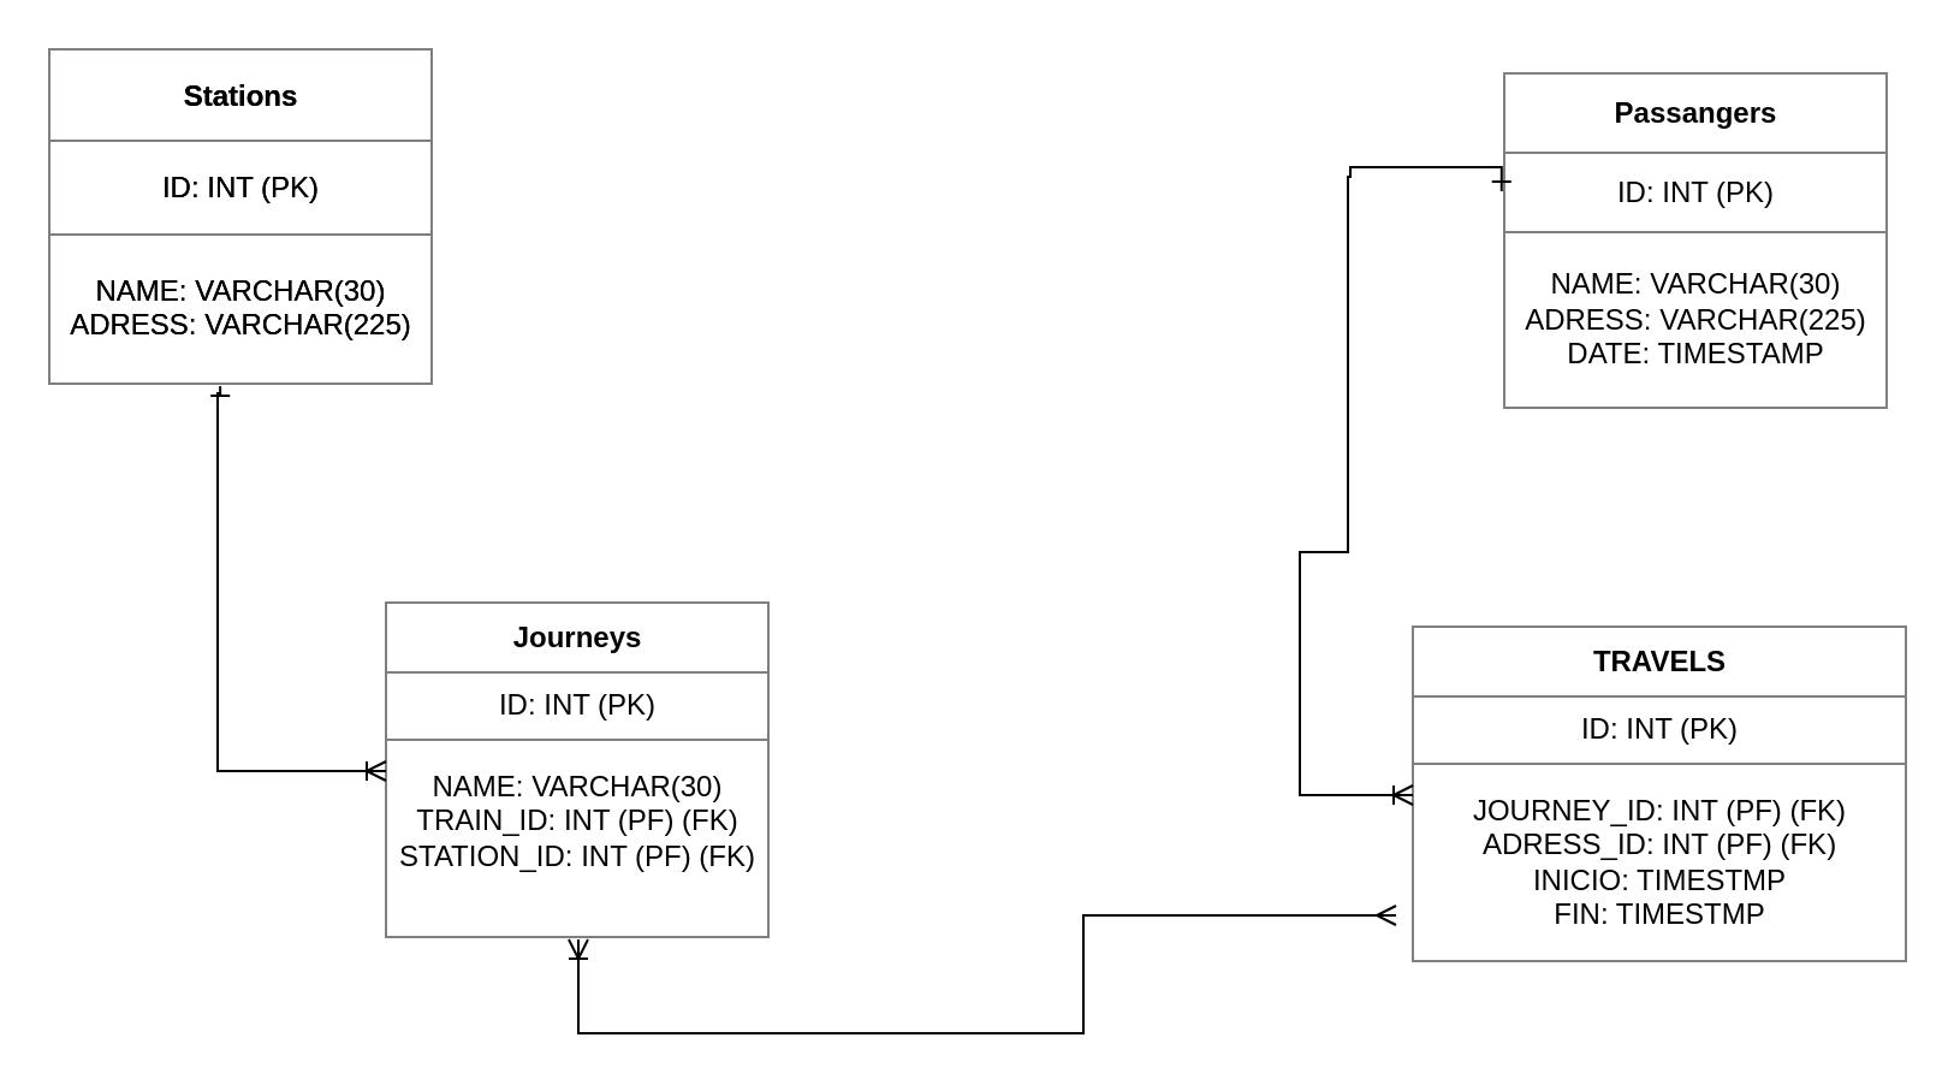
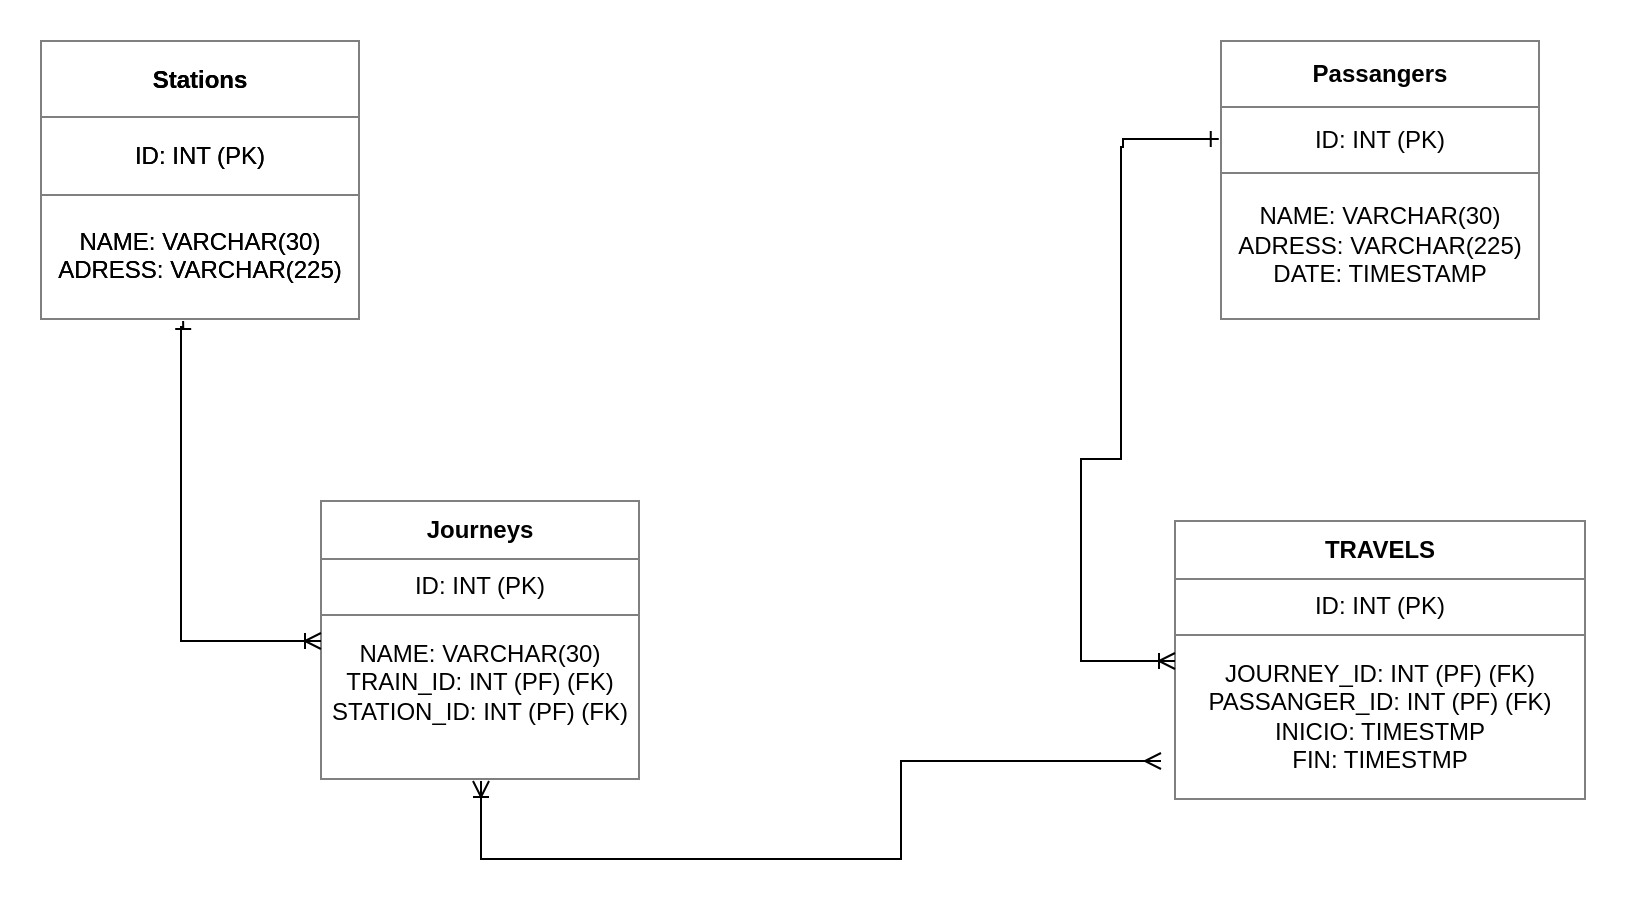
  <mxCell id="0" />
  <mxCell id="1" parent="0" />
  <mxCell id="2" value="&lt;table border=&quot;1&quot; width=&quot;100%&quot; height=&quot;100%&quot; cellpadding=&quot;4&quot; style=&quot;width:100%;height:100%;border-collapse:collapse;&quot;&gt;&lt;tbody&gt;&lt;tr&gt;&lt;th align=&quot;center&quot;&gt;Stations&lt;/th&gt;&lt;/tr&gt;&lt;tr&gt;&lt;td align=&quot;center&quot;&gt;ID: INT (PK)&lt;/td&gt;&lt;/tr&gt;&lt;tr&gt;&lt;td align=&quot;center&quot;&gt;NAME: VARCHAR(30)&lt;br&gt;ADRESS: VARCHAR(225)&lt;/td&gt;&lt;/tr&gt;&lt;/tbody&gt;&lt;/table&gt;" style="text;html=1;strokeColor=none;fillColor=none;overflow=fill;" vertex="1" parent="1"><mxGeometry x="20" y="20" width="160" height="140" as="geometry" /></mxCell>
- <mxCell id="3" value="&lt;table border=&quot;1&quot; width=&quot;100%&quot; height=&quot;100%&quot; cellpadding=&quot;4&quot; style=&quot;width:100%;height:100%;border-collapse:collapse;&quot;&gt;&lt;tbody&gt;&lt;tr&gt;&lt;th align=&quot;center&quot;&gt;Passangers&lt;/th&gt;&lt;/tr&gt;&lt;tr&gt;&lt;td align=&quot;center&quot;&gt;ID: INT (PK)&lt;/td&gt;&lt;/tr&gt;&lt;tr&gt;&lt;td align=&quot;center&quot;&gt;NAME: VARCHAR(30)&lt;br&gt;ADRESS: VARCHAR(225)&lt;br&gt;DATE: TIMESTAMP&lt;/td&gt;&lt;/tr&gt;&lt;/tbody&gt;&lt;/table&gt;" style="text;html=1;strokeColor=none;fillColor=none;overflow=fill;" vertex="1" parent="1"><mxGeometry x="625" y="30" width="160" height="140" as="geometry" /></mxCell>
+ <mxCell id="3" value="&lt;table border=&quot;1&quot; width=&quot;100%&quot; height=&quot;100%&quot; cellpadding=&quot;4&quot; style=&quot;width:100%;height:100%;border-collapse:collapse;&quot;&gt;&lt;tbody&gt;&lt;tr&gt;&lt;th align=&quot;center&quot;&gt;Passangers&lt;/th&gt;&lt;/tr&gt;&lt;tr&gt;&lt;td align=&quot;center&quot;&gt;ID: INT (PK)&lt;/td&gt;&lt;/tr&gt;&lt;tr&gt;&lt;td align=&quot;center&quot;&gt;NAME: VARCHAR(30)&lt;br&gt;ADRESS: VARCHAR(225)&lt;br&gt;DATE: TIMESTAMP&lt;/td&gt;&lt;/tr&gt;&lt;/tbody&gt;&lt;/table&gt;" style="text;html=1;strokeColor=none;fillColor=none;overflow=fill;" vertex="1" parent="1"><mxGeometry x="610" y="20" width="160" height="140" as="geometry" /></mxCell>
  <mxCell id="4" value="&lt;table border=&quot;1&quot; width=&quot;100%&quot; height=&quot;100%&quot; cellpadding=&quot;4&quot; style=&quot;width:100%;height:100%;border-collapse:collapse;&quot;&gt;&lt;tbody&gt;&lt;tr&gt;&lt;th align=&quot;center&quot;&gt;Stations&lt;/th&gt;&lt;/tr&gt;&lt;tr&gt;&lt;td align=&quot;center&quot;&gt;ID: INT (PK)&lt;/td&gt;&lt;/tr&gt;&lt;tr&gt;&lt;td align=&quot;center&quot;&gt;NAME: VARCHAR(30)&lt;br&gt;ADRESS: VARCHAR(225)&lt;/td&gt;&lt;/tr&gt;&lt;/tbody&gt;&lt;/table&gt;" style="text;html=1;strokeColor=none;fillColor=none;overflow=fill;" vertex="1" parent="1"><mxGeometry x="20" y="20" width="160" height="140" as="geometry" /></mxCell>
  <mxCell id="5" value="&lt;table border=&quot;1&quot; width=&quot;100%&quot; height=&quot;100%&quot; cellpadding=&quot;4&quot; style=&quot;width:100%;height:100%;border-collapse:collapse;&quot;&gt;&lt;tbody&gt;&lt;tr&gt;&lt;th align=&quot;center&quot;&gt;Journeys&lt;/th&gt;&lt;/tr&gt;&lt;tr&gt;&lt;td align=&quot;center&quot;&gt;ID: INT (PK)&lt;/td&gt;&lt;/tr&gt;&lt;tr&gt;&lt;td align=&quot;center&quot;&gt;NAME: VARCHAR(30)&lt;br&gt;TRAIN_ID: INT (PF) (FK)&lt;br&gt;STATION_ID: INT (PF) (FK)&lt;br&gt;&lt;br&gt;&lt;/td&gt;&lt;/tr&gt;&lt;/tbody&gt;&lt;/table&gt;" style="text;html=1;strokeColor=none;fillColor=none;overflow=fill;" vertex="1" parent="1"><mxGeometry x="160" y="250" width="160" height="140" as="geometry" /></mxCell>
- <mxCell id="6" value="&lt;table border=&quot;1&quot; width=&quot;100%&quot; height=&quot;100%&quot; cellpadding=&quot;4&quot; style=&quot;width:100%;height:100%;border-collapse:collapse;&quot;&gt;&lt;tbody&gt;&lt;tr&gt;&lt;th align=&quot;center&quot;&gt;TRAVELS&lt;/th&gt;&lt;/tr&gt;&lt;tr&gt;&lt;td align=&quot;center&quot;&gt;ID: INT (PK)&lt;/td&gt;&lt;/tr&gt;&lt;tr&gt;&lt;td align=&quot;center&quot;&gt;JOURNEY_ID: INT (PF) (FK)&lt;br&gt;ADRESS_ID: INT (PF) (FK)&lt;br&gt;INICIO: TIMESTMP&lt;br&gt;FIN: TIMESTMP&lt;/td&gt;&lt;/tr&gt;&lt;/tbody&gt;&lt;/table&gt;" style="text;html=1;strokeColor=none;fillColor=none;overflow=fill;" vertex="1" parent="1"><mxGeometry x="587" y="260" width="206" height="140" as="geometry" /></mxCell>
+ <mxCell id="6" value="&lt;table border=&quot;1&quot; width=&quot;100%&quot; height=&quot;100%&quot; cellpadding=&quot;4&quot; style=&quot;width:100%;height:100%;border-collapse:collapse;&quot;&gt;&lt;tbody&gt;&lt;tr&gt;&lt;th align=&quot;center&quot;&gt;TRAVELS&lt;/th&gt;&lt;/tr&gt;&lt;tr&gt;&lt;td align=&quot;center&quot;&gt;ID: INT (PK)&lt;/td&gt;&lt;/tr&gt;&lt;tr&gt;&lt;td align=&quot;center&quot;&gt;JOURNEY_ID: INT (PF) (FK)&lt;br&gt;PASSANGER_ID: INT (PF) (FK)&lt;br&gt;INICIO: TIMESTMP&lt;br&gt;FIN: TIMESTMP&lt;/td&gt;&lt;/tr&gt;&lt;/tbody&gt;&lt;/table&gt;" style="text;html=1;strokeColor=none;fillColor=none;overflow=fill;" vertex="1" parent="1"><mxGeometry x="587" y="260" width="206" height="140" as="geometry" /></mxCell>
  <mxCell id="7" value="" style="edgeStyle=orthogonalEdgeStyle;fontSize=12;html=1;endArrow=ERoneToMany;rounded=0;startArrow=ERone;startFill=0;exitX=0.317;exitY=1.007;exitDx=0;exitDy=0;exitPerimeter=0;entryX=0;entryY=0.5;entryDx=0;entryDy=0;" edge="1" parent="1" target="5"><mxGeometry width="100" height="100" relative="1" as="geometry"><mxPoint x="91.06" y="160" as="sourcePoint" /><mxPoint x="40" y="319.02" as="targetPoint" /><Array as="points"><mxPoint x="91" y="163" /><mxPoint x="90" y="163" /><mxPoint x="90" y="320" /></Array></mxGeometry></mxCell>
  <mxCell id="8" value="" style="edgeStyle=orthogonalEdgeStyle;fontSize=12;html=1;endArrow=ERoneToMany;rounded=0;startArrow=ERone;startFill=0;exitX=-0.007;exitY=0.35;exitDx=0;exitDy=0;exitPerimeter=0;entryX=0;entryY=0.5;entryDx=0;entryDy=0;" edge="1" parent="1" source="3" target="6"><mxGeometry width="100" height="100" relative="1" as="geometry"><mxPoint x="561.06" y="70" as="sourcePoint" /><mxPoint x="550" y="330" as="targetPoint" /><Array as="points"><mxPoint x="561" y="69" /><mxPoint x="561" y="73" /><mxPoint x="560" y="73" /><mxPoint x="560" y="229" /><mxPoint x="540" y="229" /><mxPoint x="540" y="330" /></Array></mxGeometry></mxCell>
  <mxCell id="9" value="" style="edgeStyle=orthogonalEdgeStyle;fontSize=12;html=1;endArrow=ERoneToMany;rounded=0;startArrow=ERmany;startFill=0;" edge="1" parent="1" target="5"><mxGeometry width="100" height="100" relative="1" as="geometry"><mxPoint x="580" y="380" as="sourcePoint" /><mxPoint x="400" y="429.02" as="targetPoint" /><Array as="points"><mxPoint x="450" y="380" /><mxPoint x="450" y="429" /><mxPoint x="240" y="429" /></Array></mxGeometry></mxCell>
